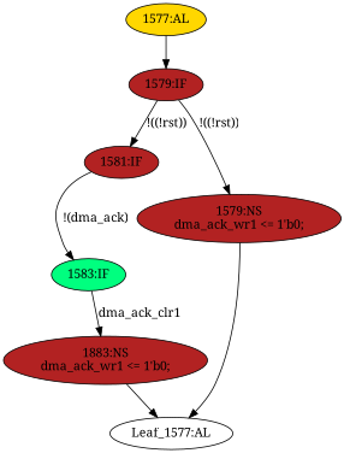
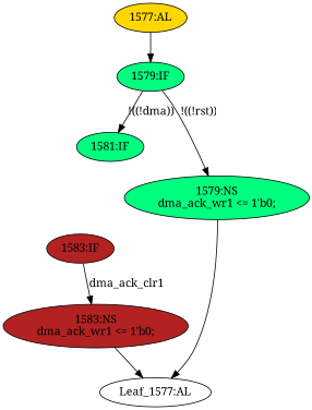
  strict digraph {
    fontname="Noto Serif"
    node [fontname="Noto Serif" fillcolor=springgreen statements="[]" style=filled typ=IfStatement]
    edge [cond="[]" fontname="Noto Serif" lineno=None]
    n1 [def_var="['dma_ack_wr1']" label="Leaf_1577:AL" fillcolor="" statements="" style="" typ=""]
-   n2 [ast="<pyverilog.vparser.ast.IfStatement object at 0x7f0a38dbd650>" fillcolor=firebrick label="1579:IF"]
-   n3 [ast="<pyverilog.vparser.ast.IfStatement object at 0x7f0a38dbd690>" fillcolor=firebrick label="1581:IF"]
-   n4 [ast="<pyverilog.vparser.ast.NonblockingSubstitution object at 0x7f0a38dbda50>" fillcolor=firebrick label="1579:NS\ndma_ack_wr1 <= 1'b0;" statements="[<pyverilog.vparser.ast.NonblockingSubstitution object at 0x7f0a38dbda50>]" typ=NonblockingSubstitution]
-   n5 [ast="<pyverilog.vparser.ast.IfStatement object at 0x7f0a38dbd6d0>" label="1583:IF"]
-   n6 [ast="<pyverilog.vparser.ast.NonblockingSubstitution object at 0x7f0a38dbd710>" fillcolor=firebrick label="1883:NS\ndma_ack_wr1 <= 1'b0;" statements="[<pyverilog.vparser.ast.NonblockingSubstitution object at 0x7f0a38dbd710>]" typ=NonblockingSubstitution]
+   n2 [ast="<pyverilog.vparser.ast.IfStatement object at 0x7f0a38dbd650>" label="1579:IF"]
+   n3 [ast="<pyverilog.vparser.ast.IfStatement object at 0x7f0a38dbd690>" label="1581:IF"]
+   n4 [ast="<pyverilog.vparser.ast.NonblockingSubstitution object at 0x7f0a38dbda50>" label="1579:NS\ndma_ack_wr1 <= 1'b0;" statements="[<pyverilog.vparser.ast.NonblockingSubstitution object at 0x7f0a38dbda50>]" typ=NonblockingSubstitution]
+   n5 [ast="<pyverilog.vparser.ast.IfStatement object at 0x7f0a38dbd6d0>" fillcolor=firebrick label="1583:IF"]
+   n6 [ast="<pyverilog.vparser.ast.NonblockingSubstitution object at 0x7f0a38dbd710>" fillcolor=firebrick label="1583:NS\ndma_ack_wr1 <= 1'b0;" statements="[<pyverilog.vparser.ast.NonblockingSubstitution object at 0x7f0a38dbd710>]" typ=NonblockingSubstitution]
    n7 [ast="<pyverilog.vparser.ast.Always object at 0x7f0a38dbdc10>" clk_sens=False fillcolor=gold label="1577:AL" sens="['wclk']" typ=Always use_var="['rst', 'dma_ack_clr1', 'dma_ack']"]
-   n2 -> n3 [cond="['rst']" label="!((!rst))" lineno=1579]
+   n2 -> n3 [cond="['rst']" label="!((!dma))" lineno=1579]
    n2 -> n4 [cond="['rst']" label="!((!rst))" lineno=1579]
-   n3 -> n5 [cond="['dma_ack']" label="!(dma_ack)" lineno=1581]
    n4 -> n1
    n5 -> n6 [cond="['dma_ack_clr1']" label=dma_ack_clr1 lineno=1583]
    n6 -> n1
    n7 -> n2
  }
